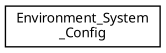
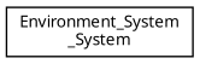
  digraph {
    rankdir=LR
    fontname="Noto Sans"
-   n1 [color=black fillcolor=white fontname="Noto Sans" fontsize=10 height=0.2 label="Environment_System\l_Config" shape=record style=filled width=0.4]
+   n1 [color=black fillcolor=white fontname="Noto Sans" fontsize=10 height=0.2 label="Environment_System\l_System" shape=record style=filled width=0.4]
  }
